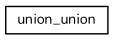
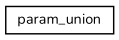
  digraph {
    rankdir=LR
    fontname=Nunito
-   n1 [color=black fillcolor=white fontname=Nunito fontsize=10 height=0.2 label=union_union shape=record style=filled width=0.4]
+   n1 [color=black fillcolor=white fontname=Nunito fontsize=10 height=0.2 label=param_union shape=record style=filled width=0.4]
  }
